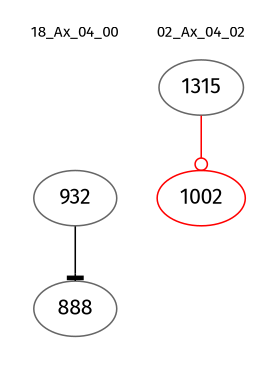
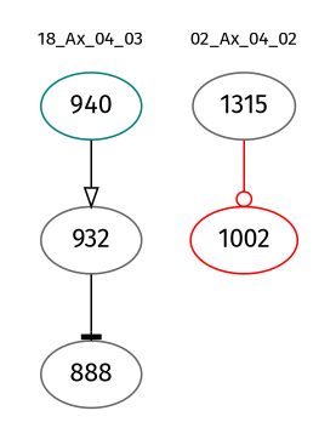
  digraph {
    fontname="Fira Sans"
    node [color=gray40 fontname="Fira Sans"]
    edge [color=black fontname="Fira Sans"]
+   n1 [color=teal label=940]
    n2 [label=932]
    n3 [label=888]
    n4 [label=1315]
    n5 [color=red label=1002]
    subgraph cluster_1 {
      color=white
      fontsize=10
-     label="18_Ax_04_00"
+     label="18_Ax_04_03"
+     n1
      n2
      n3
    }
    subgraph cluster_2 {
      color=white
      fontsize=10
      label="02_Ax_04_02"
      n4
      n5
    }
+   n1 -> n2 [arrowhead=onormal]
    n2 -> n3 [arrowhead=tee]
    n4 -> n5 [arrowhead=odot color=red]
  }
